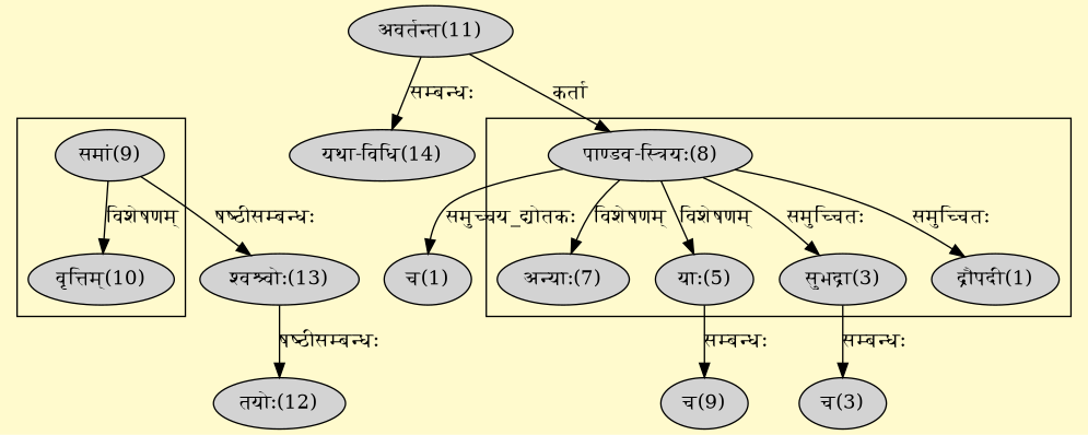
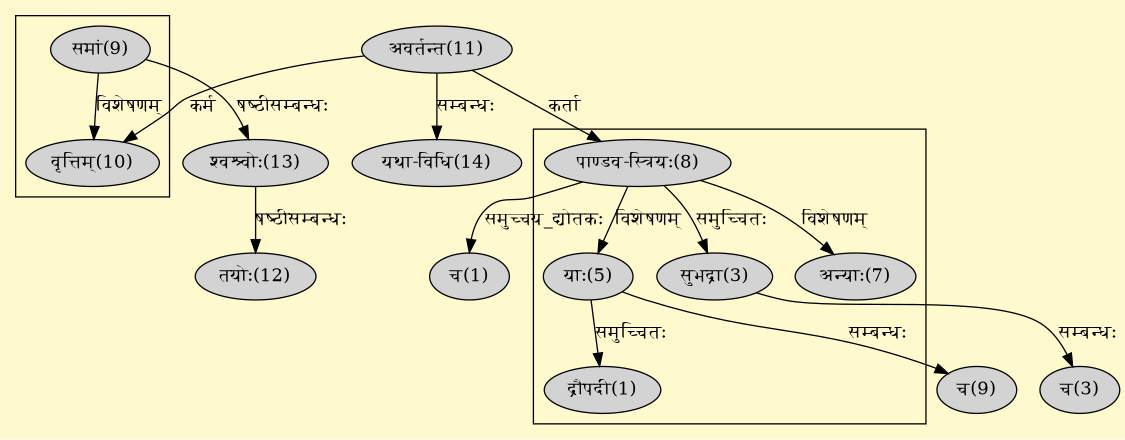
  digraph {
    bgcolor=lemonchiffon1
    compound=true
    rankdir=BT
    node [style=filled]
    edge [dir=back]
    n1 [label="समां(9)"]
    n2 [label="वृत्तिम्(10)"]
    n3 [label="द्रौपदी(1)"]
    n4 [label="पाण्डव-स्त्रियः(8)"]
    n5 [label="सुभद्रा(3)"]
    n6 [label="याः(5)"]
    n7 [label="अन्याः(7)"]
    n8 [label="अवर्तन्त(11)"]
    n9 [label="च(1)"]
    n10 [label="च(9)"]
    n11 [label="च(3)"]
    n12 [label="तयोः(12)"]
    n13 [label="श्वश्र्वोः(13)"]
    n14 [label="यथा-विधि(14)"]
    subgraph cluster_1 {
      n1
      n2
    }
    subgraph cluster_2 {
      n3
      n4
      n5
      n6
      n7
    }
    n2 -> n1 [label="विशेषणम्"]
-   n3 -> n4 [label="समुच्चितः"]
+   n2 -> n8 [label="कर्म"]
+   n3 -> n6 [label="समुच्चितः"]
    n4 -> n8 [label="कर्ता"]
    n5 -> n4 [label="समुच्चितः"]
    n6 -> n4 [label="विशेषणम्"]
    n7 -> n4 [label="विशेषणम्"]
    n9 -> n4 [label="समुच्चय_द्योतकः"]
    n10 -> n6 [label="सम्बन्धः"]
    n11 -> n5 [label="सम्बन्धः"]
    n12 -> n13 [label="षष्ठीसम्बन्धः"]
    n13 -> n1 [label="षष्ठीसम्बन्धः"]
    n14 -> n8 [label="सम्बन्धः"]
  }
